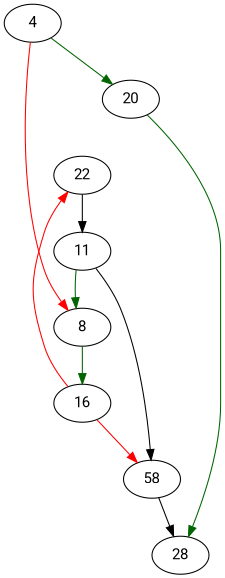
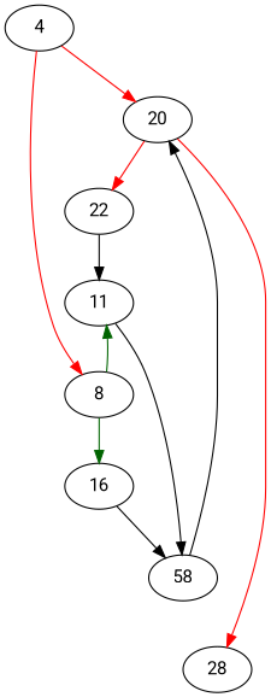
  strict digraph {
    fontname=Roboto
    node [fontname=Roboto]
    edge [fontname=Roboto]
    n1 [entry=true label=4]
    20
    8
    28
    22
    11
    16
    n8 [label=58]
-   n1 -> 20 [color=darkgreen cond=true]
+   n1 -> 20 [color=red cond=true]
    n1 -> 8 [color=red cond=false]
-   20 -> 28 [color=darkgreen cond=true]
-   16 -> 22 [color=red cond=false]
-   11 -> 8 [color=darkgreen cond=true]
+   20 -> 28 [color=red cond=true]
+   20 -> 22 [color=red cond=false]
+   8 -> 11 [color=darkgreen cond=true]
    8 -> 16 [color=darkgreen cond=false]
    22 -> 11
    11 -> n8
-   16 -> n8 [color=red]
-   n8 -> 28
+   16 -> n8
+   n8 -> 20
  }
